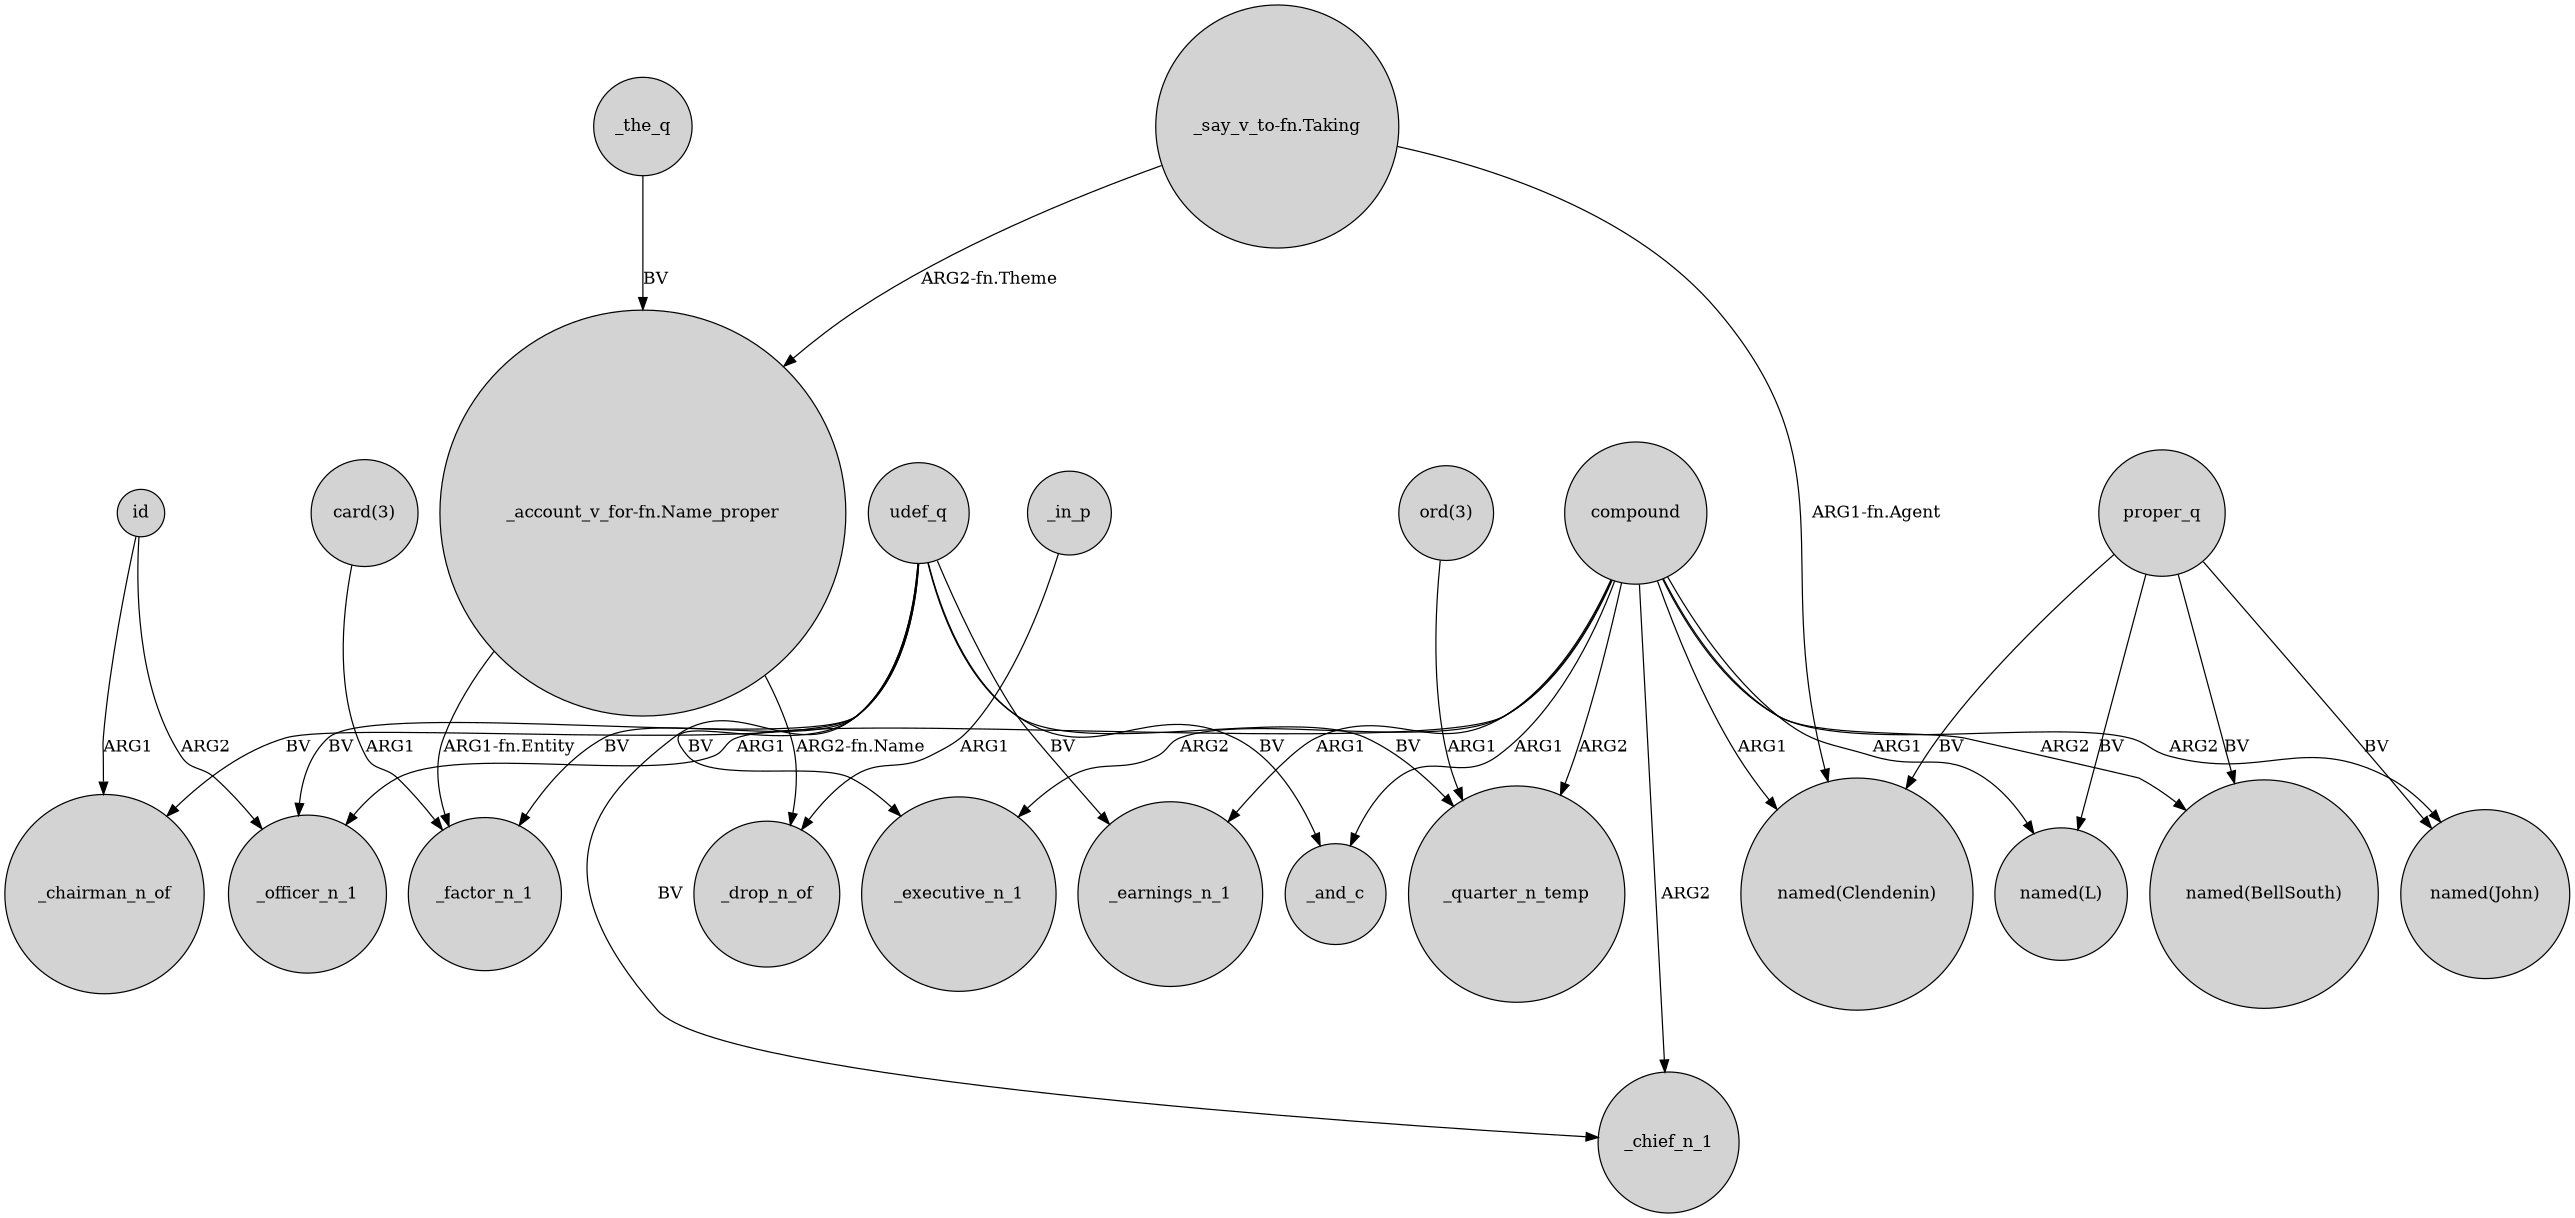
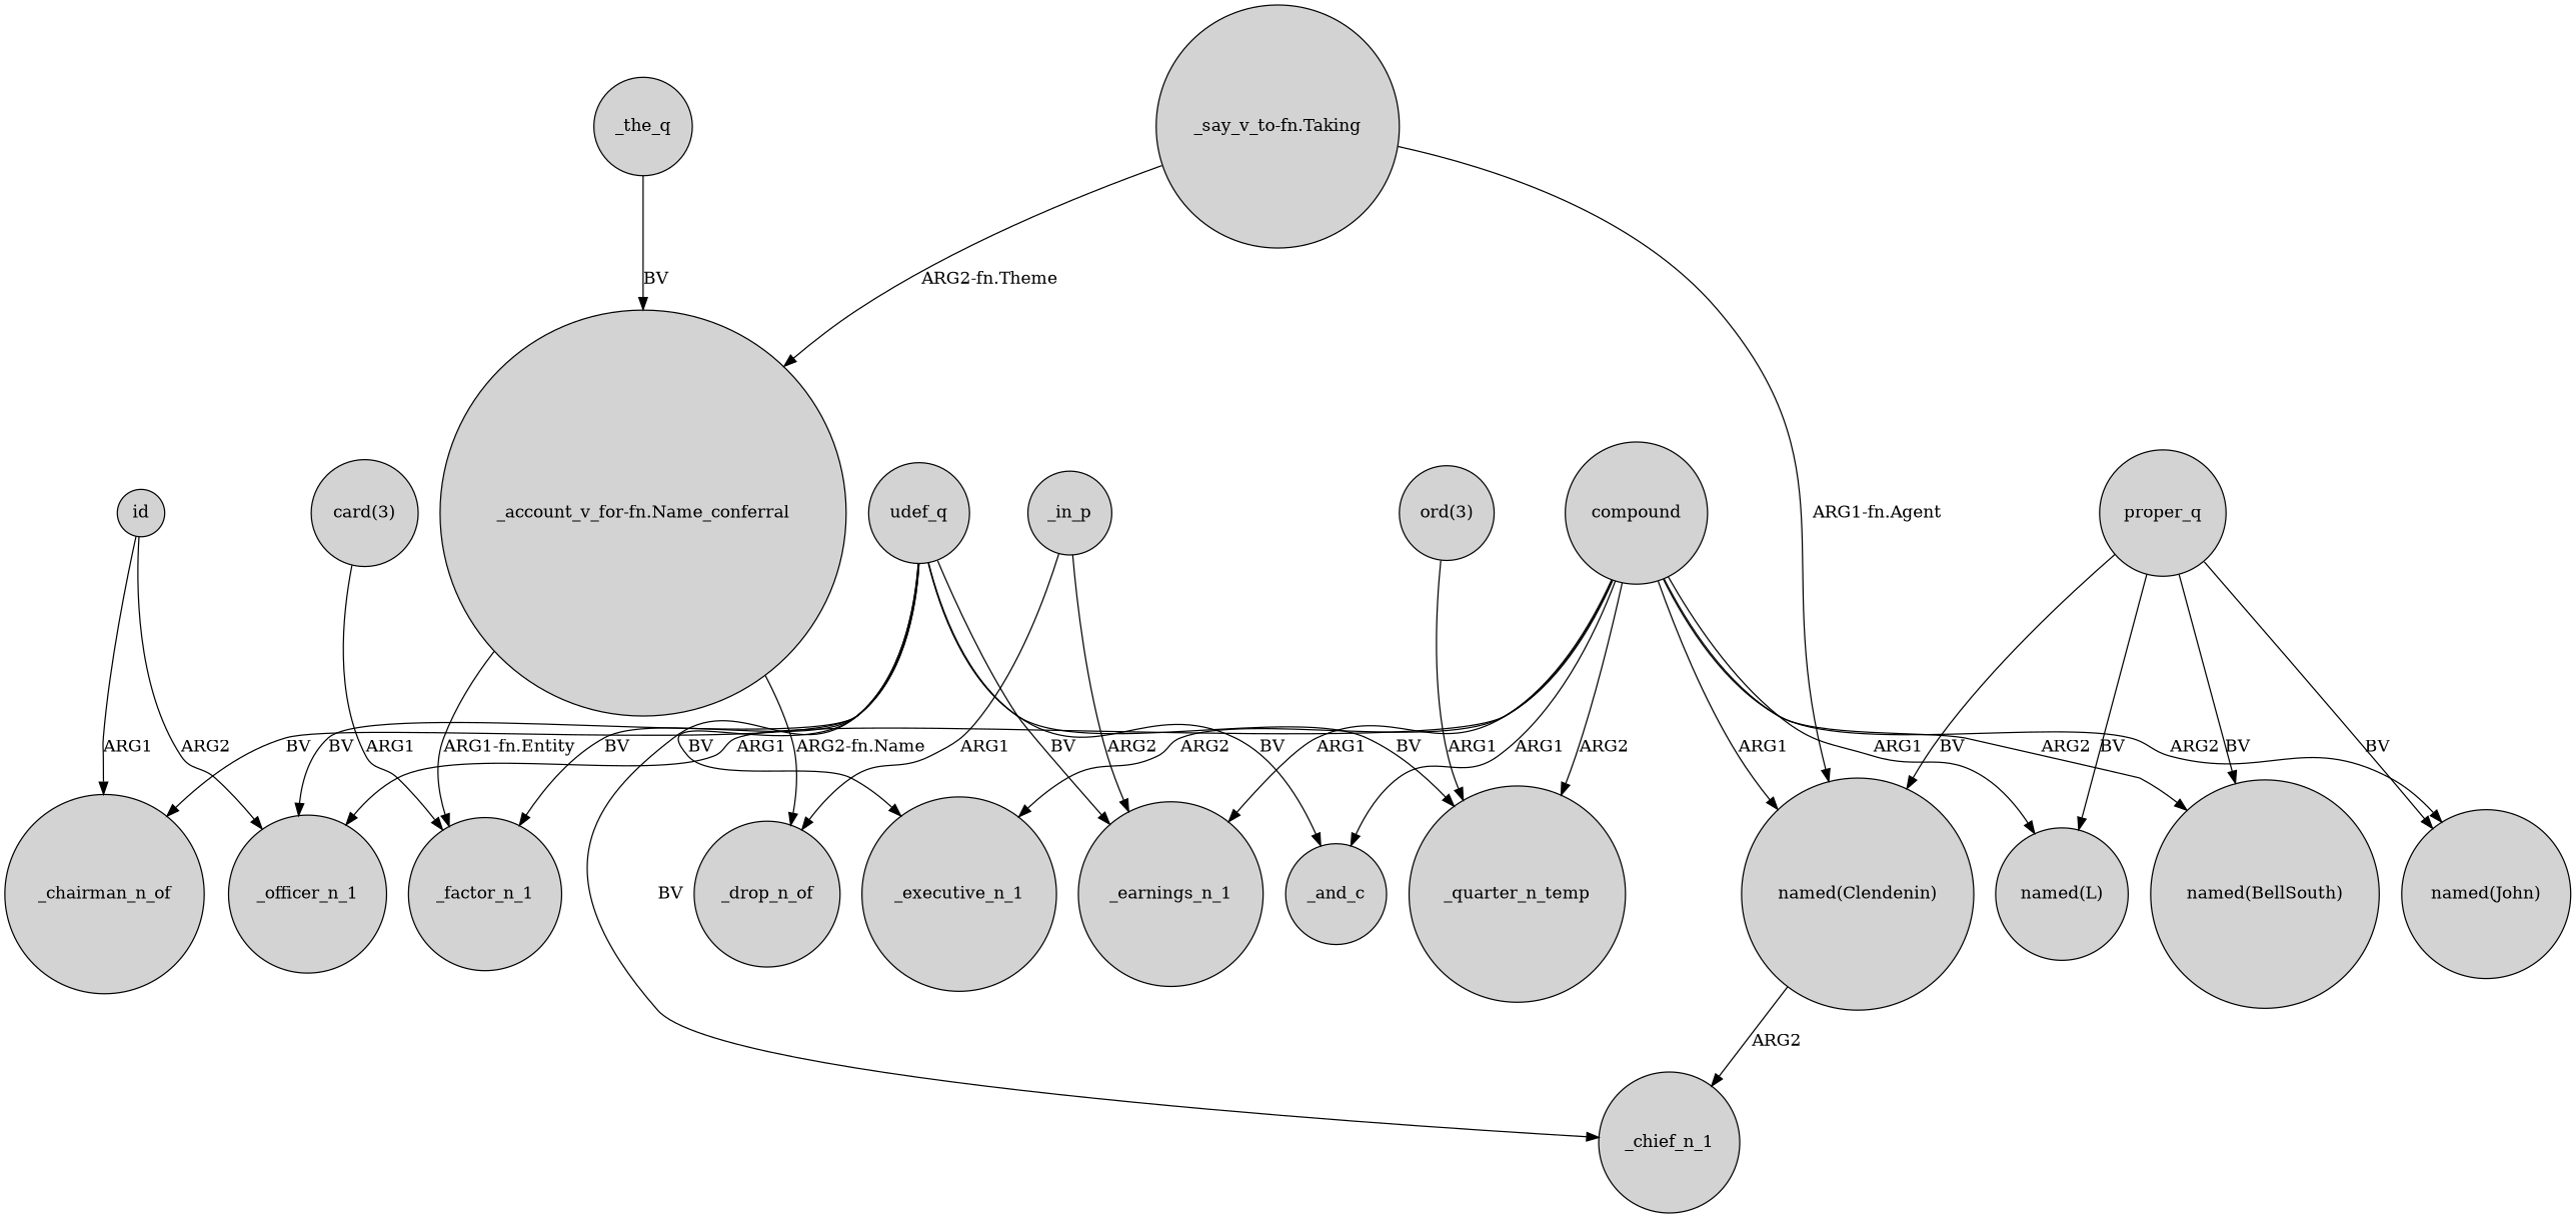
  digraph {
    fontname="DejaVu Serif"
    node [fontname="DejaVu Serif" shape=circle style=filled]
    edge [fontname="DejaVu Serif"]
-   "_account_v_for-fn.Name_conferral" [label="_account_v_for-fn.Name_proper"]
+   "_account_v_for-fn.Name_conferral"
    _drop_n_of
    _factor_n_1
    id
    _chairman_n_of
    _officer_n_1
    compound
    _and_c
    "named(Clendenin)"
    _chief_n_1
    _quarter_n_temp
    "named(BellSouth)"
    _earnings_n_1
    _executive_n_1
    "named(John)"
    "named(L)"
    proper_q
    "ord(3)"
    udef_q
    _in_p
    _the_q
    "card(3)"
    "_say_v_to-fn.Taking"
    "_account_v_for-fn.Name_conferral" -> _drop_n_of [label="ARG2-fn.Name"]
    "_account_v_for-fn.Name_conferral" -> _factor_n_1 [label="ARG1-fn.Entity"]
    id -> _chairman_n_of [label=ARG1]
    id -> _officer_n_1 [label=ARG2]
    compound -> _officer_n_1 [label=ARG1]
    compound -> _and_c [label=ARG1]
    compound -> "named(Clendenin)" [label=ARG1]
-   compound -> _chief_n_1 [label=ARG2]
+   "named(Clendenin)" -> _chief_n_1 [label=ARG2]
    compound -> _quarter_n_temp [label=ARG2]
    compound -> "named(BellSouth)" [label=ARG2]
    compound -> _earnings_n_1 [label=ARG1]
    compound -> _executive_n_1 [label=ARG2]
    compound -> "named(John)" [label=ARG2]
    compound -> "named(L)" [label=ARG1]
    proper_q -> "named(Clendenin)" [label=BV]
    proper_q -> "named(BellSouth)" [label=BV]
    proper_q -> "named(John)" [label=BV]
    proper_q -> "named(L)" [label=BV]
    "ord(3)" -> _quarter_n_temp [label=ARG1]
    udef_q -> _factor_n_1 [label=BV]
    udef_q -> _chairman_n_of [label=BV]
    udef_q -> _officer_n_1 [label=BV]
    udef_q -> _and_c [label=BV]
    udef_q -> _chief_n_1 [label=BV]
    udef_q -> _quarter_n_temp [label=BV]
    udef_q -> _earnings_n_1 [label=BV]
    udef_q -> _executive_n_1 [label=BV]
    _in_p -> _drop_n_of [label=ARG1]
+   _in_p -> _earnings_n_1 [label=ARG2]
    _the_q -> "_account_v_for-fn.Name_conferral" [label=BV]
    "card(3)" -> _factor_n_1 [label=ARG1]
    "_say_v_to-fn.Taking" -> "_account_v_for-fn.Name_conferral" [label="ARG2-fn.Theme"]
    "_say_v_to-fn.Taking" -> "named(Clendenin)" [label="ARG1-fn.Agent"]
  }
